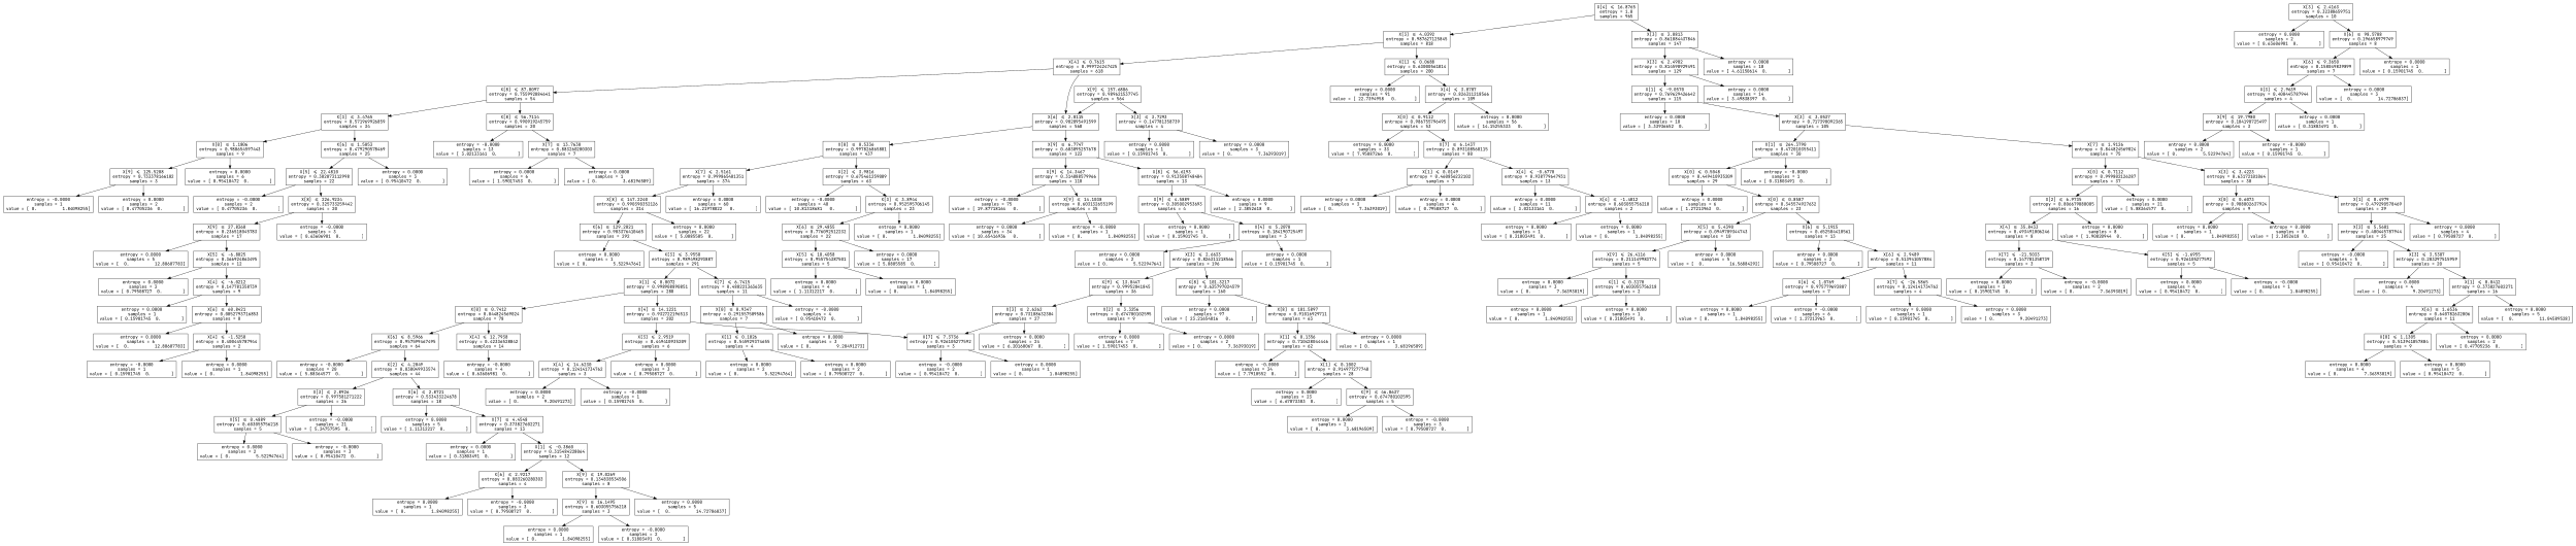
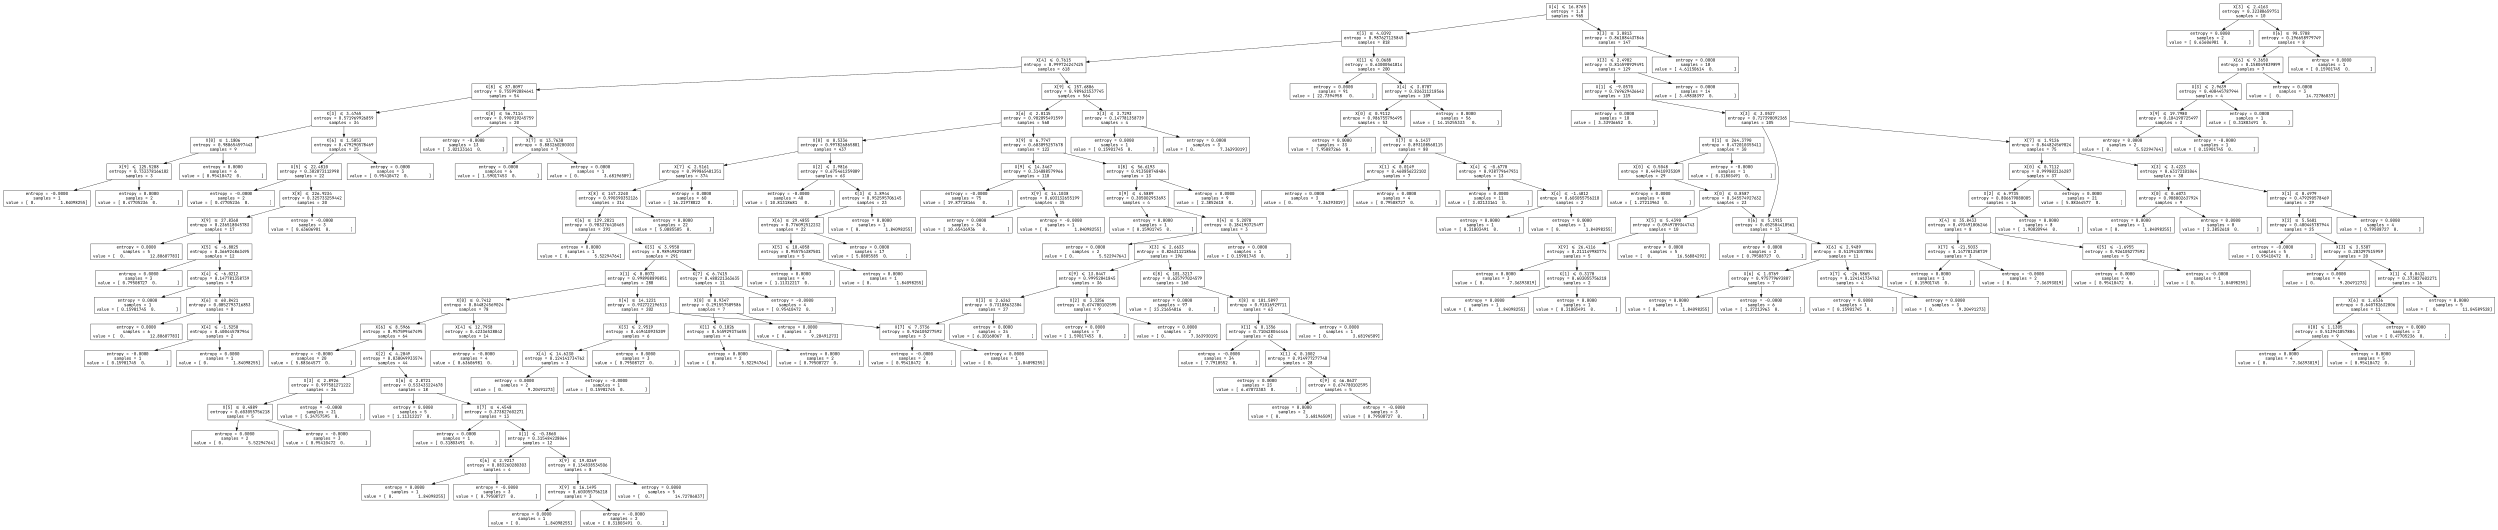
  digraph {
    fontname="JetBrains Mono"
    node [fontname="JetBrains Mono" shape=box]
    edge [fontname="JetBrains Mono"]
    n1 [label="X[4] <= 16.8765\nentropy = 1.0\nsamples = 965"]
    n2 [label="X[3] <= 4.0392\nentropy = 0.987627125845\nsamples = 818"]
    n3 [label="X[3] <= 3.8813\nentropy = 0.861884437846\nsamples = 147"]
    n4 [label="X[4] <= 0.7615\nentropy = 0.999724247425\nsamples = 618"]
    n5 [label="X[1] <= 0.0688\nentropy = 0.63000561814\nsamples = 200"]
    n6 [label="X[3] <= 2.4902\nentropy = 0.814590929491\nsamples = 129"]
    n7 [label="entropy = 0.0000\nsamples = 18\nvalue = [ 4.61150614  0.        ]"]
    n8 [label="X[8] <= 87.0097\nentropy = 0.755992884641\nsamples = 54"]
    n9 [label="X[9] <= 157.6806\nentropy = 0.989621537745\nsamples = 564"]
    n10 [label="X[4] <= 3.8787\nentropy = 0.826311218566\nsamples = 109"]
    n11 [label="entropy = 0.0000\nsamples = 91\nvalue = [ 22.7394958   0.       ]"]
    n12 [label="X[8] <= 56.7114\nentropy = 0.990919245759\nsamples = 20"]
    n13 [label="X[3] <= 3.4765\nentropy = 0.571969926859\nsamples = 34"]
    n14 [label="X[6] <= 2.0115\nentropy = 0.982895491599\nsamples = 560"]
    n15 [label="X[3] <= 3.7293\nentropy = 0.147781358739\nsamples = 4"]
    n16 [label="X[7] <= 13.7630\nentropy = 0.883260280303\nsamples = 7"]
    n17 [label="entropy = -0.0000\nsamples = 13\nvalue = [ 3.02133161  0.        ]"]
    n18 [label="X[6] <= 1.5053\nentropy = 0.479290578469\nsamples = 25"]
    n19 [label="X[0] <= 1.1806\nentropy = 0.988654597443\nsamples = 9"]
    n20 [label="entropy = 0.0000\nsamples = 1\nvalue = [ 0.          3.68196509]"]
    n21 [label="entropy = 0.0000\nsamples = 6\nvalue = [ 1.59017453  0.        ]"]
    n22 [label="entropy = 0.0000\nsamples = 3\nvalue = [ 0.95410472  0.        ]"]
    n23 [label="X[5] <= 22.4810\nentropy = 0.382873112998\nsamples = 22"]
    n24 [label="entropy = 0.0000\nsamples = 6\nvalue = [ 0.95410472  0.        ]"]
    n25 [label="X[9] <= 125.5208\nentropy = 0.733378166102\nsamples = 3"]
    n26 [label="X[8] <= 226.9234\nentropy = 0.325733259442\nsamples = 20"]
    n27 [label="entropy = -0.0000\nsamples = 2\nvalue = [ 0.47705236  0.        ]"]
    n28 [label="X[9] <= 27.8368\nentropy = 0.236518045783\nsamples = 17"]
    n29 [label="entropy = -0.0000\nsamples = 3\nvalue = [ 0.63606981  0.        ]"]
    n30 [label="X[5] <= -6.8825\nentropy = 0.366924863495\nsamples = 12"]
    n31 [label="entropy = 0.0000\nsamples = 5\nvalue = [  0.          12.88687783]"]
    n32 [label="entropy = 0.0000\nsamples = 3\nvalue = [ 0.79508727  0.        ]"]
    n33 [label="X[4] <= -6.0212\nentropy = 0.147781358739\nsamples = 9"]
    n34 [label="entropy = 0.0000\nsamples = 1\nvalue = [ 0.15901745  0.        ]"]
    n35 [label="X[6] <= 60.8421\nentropy = 0.0852793716853\nsamples = 8"]
    n36 [label="entropy = 0.0000\nsamples = 6\nvalue = [  0.          12.88687783]"]
    n37 [label="X[4] <= -1.5250\nentropy = 0.400445787944\nsamples = 2"]
    n38 [label="entropy = 0.0000\nsamples = 1\nvalue = [ 0.          1.84098255]"]
    n39 [label="entropy = -0.0000\nsamples = 1\nvalue = [ 0.15901745  0.        ]"]
    n40 [label="entropy = 0.0000\nsamples = 2\nvalue = [ 0.47705236  0.        ]"]
    n41 [label="entropy = -0.0000\nsamples = 1\nvalue = [ 0.          1.84098255]"]
    n42 [label="X[9] <= 6.7747\nentropy = 0.683095257678\nsamples = 123"]
    n43 [label="X[0] <= 0.5336\nentropy = 0.997826865801\nsamples = 437"]
    n44 [label="entropy = 0.0000\nsamples = 3\nvalue = [ 0.          7.36393019]"]
    n45 [label="entropy = 0.0000\nsamples = 1\nvalue = [ 0.15901745  0.        ]"]
    n46 [label="X[8] <= 56.6193\nentropy = 0.913508748404\nsamples = 13"]
    n47 [label="X[9] <= 14.3467\nentropy = 0.314888579966\nsamples = 110"]
    n48 [label="X[2] <= 3.9816\nentropy = 0.675461259009\nsamples = 63"]
    n49 [label="X[7] <= 2.5161\nentropy = 0.999865481351\nsamples = 374"]
    n50 [label="entropy = 0.0000\nsamples = 9\nvalue = [ 2.3852618  0.       ]"]
    n51 [label="X[9] <= 4.5889\nentropy = 0.305002953693\nsamples = 4"]
    n52 [label="X[9] <= 14.1038\nentropy = 0.603132655199\nsamples = 35"]
    n53 [label="entropy = -0.0000\nsamples = 75\nvalue = [ 19.87718164   0.        ]"]
    n54 [label="entropy = 0.0000\nsamples = 1\nvalue = [ 0.15901745  0.        ]"]
    n55 [label="X[4] <= 5.2070\nentropy = 0.184190725497\nsamples = 3"]
    n56 [label="entropy = 0.0000\nsamples = 1\nvalue = [ 0.15901745  0.        ]"]
    n57 [label="entropy = 0.0000\nsamples = 2\nvalue = [ 0.          5.52294764]"]
    n58 [label="entropy = 0.0000\nsamples = 34\nvalue = [ 10.65416936   0.        ]"]
    n59 [label="entropy = -0.0000\nsamples = 1\nvalue = [ 0.          1.84098255]"]
    n60 [label="X[3] <= 3.8944\nentropy = 0.952595706145\nsamples = 23"]
    n61 [label="entropy = -0.0000\nsamples = 40\nvalue = [ 10.81318681   0.        ]"]
    n62 [label="entropy = 0.0000\nsamples = 60\nvalue = [ 16.21978022   0.        ]"]
    n63 [label="X[8] <= 147.2240\nentropy = 0.990390352126\nsamples = 314"]
    n64 [label="X[6] <= 29.4855\nentropy = 0.776092512232\nsamples = 22"]
    n65 [label="entropy = 0.0000\nsamples = 1\nvalue = [ 0.          1.84098255]"]
    n66 [label="entropy = 0.0000\nsamples = 17\nvalue = [ 5.0885585  0.       ]"]
    n67 [label="X[5] <= 10.4058\nentropy = 0.955754387501\nsamples = 5"]
    n68 [label="entropy = 0.0000\nsamples = 4\nvalue = [ 1.11312217  0.        ]"]
    n69 [label="entropy = 0.0000\nsamples = 1\nvalue = [ 0.          1.84098255]"]
    n70 [label="X[6] <= 129.2821\nentropy = 0.983376410465\nsamples = 292"]
    n71 [label="entropy = 0.0000\nsamples = 22\nvalue = [ 5.0885585  0.       ]"]
    n72 [label="X[3] <= 3.9550\nentropy = 0.989498293887\nsamples = 291"]
    n73 [label="entropy = 0.0000\nsamples = 1\nvalue = [ 0.          5.52294764]"]
    n74 [label="X[1] <= 0.0072\nentropy = 0.998908890851\nsamples = 280"]
    n75 [label="X[7] <= 6.7415\nentropy = 0.488221363635\nsamples = 11"]
    n76 [label="X[0] <= 0.7412\nentropy = 0.844824569024\nsamples = 78"]
    n77 [label="X[4] <= 14.1221\nentropy = 0.932722196513\nsamples = 202"]
    n78 [label="X[0] <= 0.9347\nentropy = 0.291557509586\nsamples = 7"]
    n79 [label="entropy = -0.0000\nsamples = 4\nvalue = [ 0.95410472  0.        ]"]
    n80 [label="X[4] <= 12.7938\nentropy = 0.42336528842\nsamples = 14"]
    n81 [label="X[6] <= 8.5966\nentropy = 0.957599467495\nsamples = 64"]
    n82 [label="X[3] <= 2.9519\nentropy = 0.449410935209\nsamples = 6"]
    n83 [label="X[7] <= 7.3736\nentropy = 0.926105277592\nsamples = 3"]
    n84 [label="entropy = -0.0000\nsamples = 4\nvalue = [ 0.63606981  0.        ]"]
    n85 [label="X[2] <= 4.2849\nentropy = 0.838049933574\nsamples = 44"]
    n86 [label="entropy = -0.0000\nsamples = 20\nvalue = [ 5.88364577  0.        ]"]
    n87 [label="X[3] <= 2.4163\nentropy = 0.32388659751\nsamples = 10"]
    n88 [label="entropy = 0.0000\nsamples = 2\nvalue = [ 0.63606981  0.        ]"]
    n89 [label="X[6] <= 98.5708\nentropy = 0.196658979749\nsamples = 8"]
    n90 [label="X[6] <= 9.3650\nentropy = 0.158049839899\nsamples = 7"]
    n91 [label="entropy = 0.0000\nsamples = 1\nvalue = [ 0.15901745  0.        ]"]
    n92 [label="X[3] <= 2.9639\nentropy = 0.400445787944\nsamples = 4"]
    n93 [label="entropy = 0.0000\nsamples = 3\nvalue = [  0.          14.72786037]"]
    n94 [label="X[9] <= 19.7980\nentropy = 0.184190725497\nsamples = 3"]
    n95 [label="entropy = 0.0000\nsamples = 1\nvalue = [ 0.31803491  0.        ]"]
    n96 [label="entropy = 0.0000\nsamples = 2\nvalue = [ 0.          5.52294764]"]
    n97 [label="entropy = -0.0000\nsamples = 1\nvalue = [ 0.15901745  0.        ]"]
    n98 [label="X[3] <= 2.8926\nentropy = 0.997581271222\nsamples = 26"]
    n99 [label="X[6] <= 2.8721\nentropy = 0.533433224678\nsamples = 18"]
    n100 [label="X[5] <= 0.4889\nentropy = 0.603055756218\nsamples = 5"]
    n101 [label="entropy = -0.0000\nsamples = 21\nvalue = [ 5.24757595  0.        ]"]
    n102 [label="entropy = 0.0000\nsamples = 5\nvalue = [ 1.11312217  0.        ]"]
    n103 [label="X[7] <= 4.4548\nentropy = 0.373827602271\nsamples = 13"]
    n104 [label="entropy = 0.0000\nsamples = 2\nvalue = [ 0.          5.52294764]"]
    n105 [label="entropy = -0.0000\nsamples = 3\nvalue = [ 0.95410472  0.        ]"]
    n106 [label="entropy = 0.0000\nsamples = 1\nvalue = [ 0.31803491  0.        ]"]
    n107 [label="X[1] <= -0.3860\nentropy = 0.315484228064\nsamples = 12"]
    n108 [label="X[6] <= 2.9217\nentropy = 0.883260280303\nsamples = 4"]
    n109 [label="X[9] <= 19.0269\nentropy = 0.134838534506\nsamples = 8"]
    n110 [label="entropy = 0.0000\nsamples = 1\nvalue = [ 0.          1.84098255]"]
    n111 [label="entropy = -0.0000\nsamples = 3\nvalue = [ 0.79508727  0.        ]"]
    n112 [label="X[9] <= 16.1495\nentropy = 0.603055756218\nsamples = 3"]
    n113 [label="entropy = 0.0000\nsamples = 5\nvalue = [  0.          14.72786037]"]
    n114 [label="entropy = 0.0000\nsamples = 1\nvalue = [ 0.          1.84098255]"]
    n115 [label="entropy = -0.0000\nsamples = 2\nvalue = [ 0.31803491  0.        ]"]
    n116 [label="X[3] <= 2.6633\nentropy = 0.826311218566\nsamples = 196"]
    n117 [label="X[9] <= 13.0447\nentropy = 0.99952841845\nsamples = 36"]
    n118 [label="X[8] <= 101.3217\nentropy = 0.635797024579\nsamples = 160"]
    n119 [label="entropy = 0.0000\nsamples = 3\nvalue = [ 0.79508727  0.        ]"]
    n120 [label="X[4] <= 14.6230\nentropy = 0.124141734762\nsamples = 3"]
    n121 [label="X[2] <= 3.3256\nentropy = 0.674780102595\nsamples = 9"]
    n122 [label="X[3] <= 2.6262\nentropy = 0.73108632384\nsamples = 27"]
    n123 [label="entropy = 0.0000\nsamples = 97\nvalue = [ 23.21654816   0.        ]"]
    n124 [label="X[8] <= 101.5897\nentropy = 0.91016929711\nsamples = 63"]
    n125 [label="entropy = 0.0000\nsamples = 2\nvalue = [ 0.          7.36393019]"]
    n126 [label="entropy = 0.0000\nsamples = 7\nvalue = [ 1.59017453  0.        ]"]
    n127 [label="entropy = 0.0000\nsamples = 24\nvalue = [ 6.20168067  0.        ]"]
    n128 [label="entropy = 0.0000\nsamples = 1\nvalue = [ 0.          1.84098255]"]
    n129 [label="entropy = -0.0000\nsamples = 2\nvalue = [ 0.95410472  0.        ]"]
    n130 [label="entropy = 0.0000\nsamples = 1\nvalue = [ 0.          3.68196509]"]
    n131 [label="X[1] <= 0.1356\nentropy = 0.710428044446\nsamples = 62"]
    n132 [label="X[1] <= 0.1002\nentropy = 0.914977277748\nsamples = 28"]
    n133 [label="entropy = -0.0000\nsamples = 34\nvalue = [ 7.7918552  0.       ]"]
    n134 [label="entropy = 0.0000\nsamples = 23\nvalue = [ 6.67873303  0.        ]"]
    n135 [label="X[9] <= 46.0637\nentropy = 0.674780102595\nsamples = 5"]
    n136 [label="entropy = 0.0000\nsamples = 2\nvalue = [ 0.          3.68196509]"]
    n137 [label="entropy = -0.0000\nsamples = 3\nvalue = [ 0.79508727  0.        ]"]
    n138 [label="entropy = 0.0000\nsamples = 2\nvalue = [ 0.          9.20491273]"]
    n139 [label="entropy = -0.0000\nsamples = 1\nvalue = [ 0.15901745  0.        ]"]
    n140 [label="X[1] <= 0.1826\nentropy = 0.545929374655\nsamples = 4"]
    n141 [label="entropy = 0.0000\nsamples = 3\nvalue = [ 0.          9.20491273]"]
    n142 [label="entropy = 0.0000\nsamples = 2\nvalue = [ 0.79508727  0.        ]"]
    n143 [label="entropy = 0.0000\nsamples = 2\nvalue = [ 0.          5.52294764]"]
    n144 [label="X[0] <= 0.9112\nentropy = 0.986755796495\nsamples = 53"]
    n145 [label="entropy = 0.0000\nsamples = 56\nvalue = [ 14.15255333   0.        ]"]
    n146 [label="X[7] <= 6.1437\nentropy = 0.893108560115\nsamples = 80"]
    n147 [label="entropy = 0.0000\nsamples = 33\nvalue = [ 7.95087266  0.        ]"]
    n148 [label="X[4] <= -0.6770\nentropy = 0.938779647931\nsamples = 13"]
    n149 [label="X[1] <= 0.0149\nentropy = 0.460856232102\nsamples = 7"]
    n150 [label="X[4] <= -1.4812\nentropy = 0.603055756218\nsamples = 2"]
    n151 [label="entropy = 0.0000\nsamples = 11\nvalue = [ 3.02133161  0.        ]"]
    n152 [label="entropy = 0.0000\nsamples = 4\nvalue = [ 0.79508727  0.        ]"]
    n153 [label="entropy = 0.0000\nsamples = 3\nvalue = [ 0.          7.36393019]"]
    n154 [label="entropy = 0.0000\nsamples = 1\nvalue = [ 0.31803491  0.        ]"]
    n155 [label="entropy = 0.0000\nsamples = 1\nvalue = [ 0.          1.84098255]"]
    n156 [label="entropy = 0.0000\nsamples = 14\nvalue = [ 3.49838397  0.        ]"]
    n157 [label="X[1] <= -9.0570\nentropy = 0.769629426642\nsamples = 115"]
    n158 [label="entropy = 0.0000\nsamples = 10\nvalue = [ 3.33936652  0.        ]"]
    n159 [label="X[3] <= 3.0537\nentropy = 0.717398092365\nsamples = 105"]
    n160 [label="X[1] <= 264.3790\nentropy = 0.472010355411\nsamples = 30"]
    n161 [label="X[7] <= 1.9126\nentropy = 0.844824569024\nsamples = 75"]
    n162 [label="X[0] <= 0.5048\nentropy = 0.449410935209\nsamples = 29"]
    n163 [label="entropy = -0.0000\nsamples = 1\nvalue = [ 0.31803491  0.        ]"]
    n164 [label="X[0] <= 0.7112\nentropy = 0.999802126287\nsamples = 37"]
    n165 [label="X[3] <= 3.4223\nentropy = 0.63172101064\nsamples = 38"]
    n166 [label="entropy = 0.0000\nsamples = 6\nvalue = [ 1.27213963  0.        ]"]
    n167 [label="X[0] <= 0.8587\nentropy = 0.345574927632\nsamples = 23"]
    n168 [label="X[5] <= 5.4390\nentropy = 0.0949789344743\nsamples = 10"]
    n169 [label="X[6] <= 5.1915\nentropy = 0.652504410561\nsamples = 13"]
    n170 [label="entropy = 0.0000\nsamples = 5\nvalue = [  0.          16.56884292]"]
    n171 [label="X[9] <= 26.4116\nentropy = 0.211149983774\nsamples = 5"]
    n172 [label="X[6] <= 2.9489\nentropy = 0.513941057884\nsamples = 11"]
    n173 [label="entropy = 0.0000\nsamples = 2\nvalue = [ 0.79508727  0.        ]"]
    n174 [label="entropy = 0.0000\nsamples = 3\nvalue = [ 0.          7.36393019]"]
    n175 [label="X[1] <= 0.3178\nentropy = 0.603055756218\nsamples = 2"]
    n176 [label="entropy = 0.0000\nsamples = 1\nvalue = [ 0.          1.84098255]"]
    n177 [label="entropy = 0.0000\nsamples = 1\nvalue = [ 0.31803491  0.        ]"]
    n178 [label="X[6] <= 1.0769\nentropy = 0.975779693807\nsamples = 7"]
    n179 [label="X[7] <= -26.5865\nentropy = 0.124141734762\nsamples = 4"]
    n180 [label="entropy = 0.0000\nsamples = 1\nvalue = [ 0.          1.84098255]"]
    n181 [label="entropy = -0.0000\nsamples = 6\nvalue = [ 1.27213963  0.        ]"]
    n182 [label="entropy = 0.0000\nsamples = 1\nvalue = [ 0.15901745  0.        ]"]
    n183 [label="entropy = 0.0000\nsamples = 3\nvalue = [ 0.          9.20491273]"]
    n184 [label="X[2] <= 6.9735\nentropy = 0.806679088005\nsamples = 16"]
    n185 [label="entropy = 0.0000\nsamples = 21\nvalue = [ 5.88364577  0.        ]"]
    n186 [label="X[0] <= 0.6073\nentropy = 0.988002637924\nsamples = 9"]
    n187 [label="X[1] <= 0.4979\nentropy = 0.479290578469\nsamples = 29"]
    n188 [label="X[4] <= 35.8433\nentropy = 0.493491806246\nsamples = 8"]
    n189 [label="entropy = 0.0000\nsamples = 8\nvalue = [ 1.90820944  0.        ]"]
    n190 [label="X[5] <= -1.6955\nentropy = 0.926105277592\nsamples = 5"]
    n191 [label="X[7] <= -21.5033\nentropy = 0.147781358739\nsamples = 3"]
    n192 [label="entropy = 0.0000\nsamples = 4\nvalue = [ 0.95410472  0.        ]"]
    n193 [label="entropy = -0.0000\nsamples = 1\nvalue = [ 0.          1.84098255]"]
    n194 [label="entropy = 0.0000\nsamples = 1\nvalue = [ 0.15901745  0.        ]"]
    n195 [label="entropy = -0.0000\nsamples = 2\nvalue = [ 0.          7.36393019]"]
    n196 [label="entropy = 0.0000\nsamples = 1\nvalue = [ 0.          1.84098255]"]
    n197 [label="entropy = 0.0000\nsamples = 8\nvalue = [ 2.3852618  0.       ]"]
    n198 [label="X[2] <= 5.5681\nentropy = 0.400445787944\nsamples = 25"]
    n199 [label="entropy = 0.0000\nsamples = 4\nvalue = [ 0.79508727  0.        ]"]
    n200 [label="X[3] <= 3.5307\nentropy = 0.283297515959\nsamples = 20"]
    n201 [label="entropy = -0.0000\nsamples = 5\nvalue = [ 0.95410472  0.        ]"]
    n202 [label="entropy = 0.0000\nsamples = 4\nvalue = [ 0.          9.20491273]"]
    n203 [label="X[1] <= 0.0412\nentropy = 0.373827602271\nsamples = 16"]
    n204 [label="X[6] <= 1.6536\nentropy = 0.640782632806\nsamples = 11"]
    n205 [label="entropy = 0.0000\nsamples = 5\nvalue = [  0.          11.04589528]"]
    n206 [label="entropy = 0.0000\nsamples = 2\nvalue = [ 0.47705236  0.        ]"]
    n207 [label="X[0] <= 1.1305\nentropy = 0.513941057884\nsamples = 9"]
    n208 [label="entropy = 0.0000\nsamples = 5\nvalue = [ 0.95410472  0.        ]"]
    n209 [label="entropy = 0.0000\nsamples = 4\nvalue = [ 0.          7.36393019]"]
    n1 -> n2
    n1 -> n3
    n2 -> n4
    n2 -> n5
    n3 -> n6
    n3 -> n7
    n4 -> n8
-   n4 -> n14
+   n4 -> n9
    n5 -> n10
    n5 -> n11
    n6 -> n156
    n6 -> n157
    n8 -> n12
    n8 -> n13
    n9 -> n14
    n9 -> n15
    n10 -> n144
    n10 -> n145
    n12 -> n16
    n12 -> n17
    n13 -> n18
    n13 -> n19
    n14 -> n42
    n14 -> n43
    n15 -> n44
    n15 -> n45
    n16 -> n20
    n16 -> n21
    n18 -> n22
    n18 -> n23
    n19 -> n24
    n19 -> n25
    n23 -> n26
    n23 -> n27
    n25 -> n40
    n25 -> n41
    n26 -> n28
    n26 -> n29
    n28 -> n30
    n28 -> n31
    n30 -> n32
    n30 -> n33
    n33 -> n34
    n33 -> n35
    n35 -> n36
    n35 -> n37
    n37 -> n38
    n37 -> n39
    n42 -> n46
    n42 -> n47
    n43 -> n48
    n43 -> n49
    n46 -> n50
    n46 -> n51
    n47 -> n52
    n47 -> n53
    n48 -> n60
    n48 -> n61
    n49 -> n62
    n49 -> n63
    n51 -> n54
    n51 -> n55
    n52 -> n58
    n52 -> n59
    n55 -> n56
    n55 -> n57
    n60 -> n64
    n60 -> n65
    n63 -> n70
    n63 -> n71
    n64 -> n66
    n64 -> n67
    n67 -> n68
    n67 -> n69
    n70 -> n72
    n70 -> n73
    n72 -> n74
    n72 -> n75
    n74 -> n76
    n74 -> n77
    n75 -> n78
    n75 -> n79
    n76 -> n80
    n76 -> n81
    n77 -> n82
    n77 -> n83
    n78 -> n140
    n78 -> n141
    n80 -> n84
    n81 -> n85
    n81 -> n86
    n82 -> n119
    n82 -> n120
    n83 -> n128
    n83 -> n129
    n85 -> n98
    n85 -> n99
    n87 -> n88
    n87 -> n89
    n89 -> n90
    n89 -> n91
    n90 -> n92
    n90 -> n93
    n92 -> n94
    n92 -> n95
    n94 -> n96
    n94 -> n97
    n98 -> n100
    n98 -> n101
    n99 -> n102
    n99 -> n103
    n100 -> n104
    n100 -> n105
    n103 -> n106
    n103 -> n107
    n107 -> n108
    n107 -> n109
    n108 -> n110
    n108 -> n111
    n109 -> n112
    n109 -> n113
    n112 -> n114
    n112 -> n115
    n116 -> n117
    n116 -> n118
    n117 -> n121
    n117 -> n122
    n118 -> n123
    n118 -> n124
    n120 -> n138
    n120 -> n139
    n121 -> n125
    n121 -> n126
    n122 -> n83
    n122 -> n127
    n124 -> n130
    n124 -> n131
    n131 -> n132
    n131 -> n133
    n132 -> n134
    n132 -> n135
    n135 -> n136
    n135 -> n137
    n140 -> n142
    n140 -> n143
    n144 -> n146
    n144 -> n147
    n146 -> n148
    n146 -> n149
    n148 -> n150
    n148 -> n151
    n149 -> n152
    n149 -> n153
    n150 -> n154
    n150 -> n155
    n157 -> n158
    n157 -> n159
-   n159 -> n160
+   n159 -> n169
    n159 -> n161
    n160 -> n162
    n160 -> n163
    n161 -> n164
    n161 -> n165
    n162 -> n166
    n162 -> n167
    n164 -> n184
    n164 -> n185
    n165 -> n186
    n165 -> n187
    n167 -> n168
    n167 -> n169
    n168 -> n170
    n168 -> n171
    n169 -> n172
    n169 -> n173
    n171 -> n174
    n171 -> n175
    n172 -> n178
    n172 -> n179
    n175 -> n176
    n175 -> n177
    n178 -> n180
    n178 -> n181
    n179 -> n182
    n179 -> n183
    n184 -> n188
    n184 -> n189
    n186 -> n196
    n186 -> n197
    n187 -> n198
    n187 -> n199
    n188 -> n190
    n188 -> n191
    n190 -> n192
    n190 -> n193
    n191 -> n194
    n191 -> n195
    n198 -> n200
    n198 -> n201
    n200 -> n202
    n200 -> n203
    n203 -> n204
    n203 -> n205
    n204 -> n206
    n204 -> n207
    n207 -> n208
    n207 -> n209
  }
